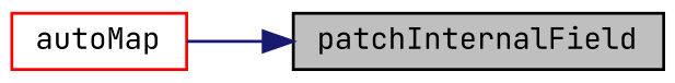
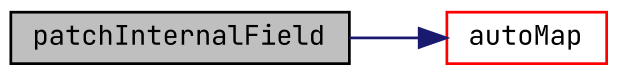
  digraph {
    rankdir=LR
    fontname="JetBrains Mono"
    node [fontname="JetBrains Mono" fontsize=10 shape=record]
    n1 [color=black fillcolor=grey75 fontcolor=black height=0.2 label=patchInternalField style=filled width=0.4]
    n2 [color=red height=0.2 label=autoMap width=0.4]
-   n2 -> n1 [color=midnightblue fontname="JetBrains Mono" fontsize=10 labelfontname=FreeSans labelfontsize=10 style=solid]
+   n1 -> n2 [color=midnightblue fontname="JetBrains Mono" fontsize=10 labelfontname=FreeSans labelfontsize=10 style=solid]
  }
